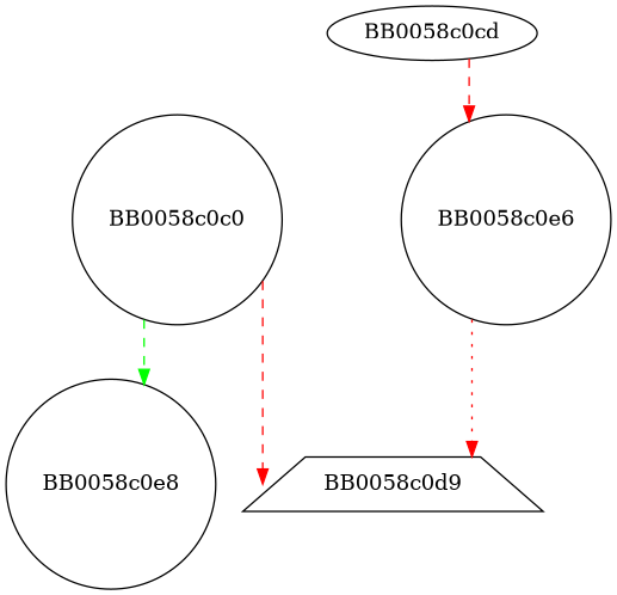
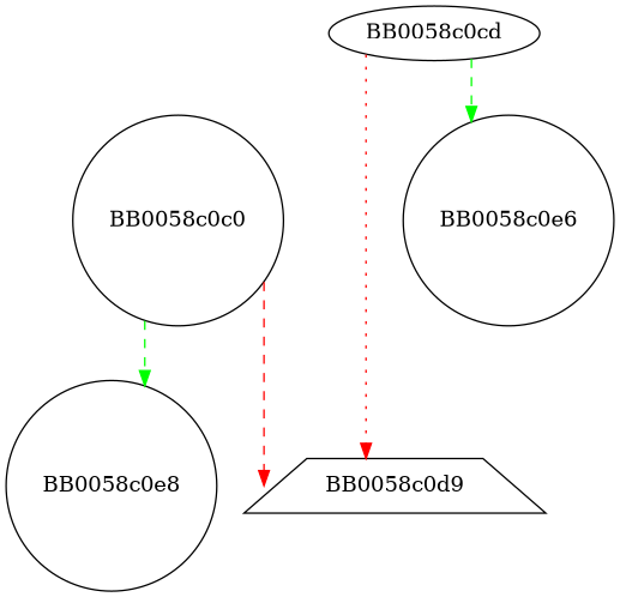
  digraph {
    splines=ortho
    node [shape=circle]
    edge [color=green style=dashed]
    BB0058c0c0
    BB0058c0e8
    BB0058c0d9 [shape=trapezium]
    BB0058c0cd [shape=ellipse]
    n5 [label=BB0058c0e6]
    BB0058c0c0 -> BB0058c0e8
    BB0058c0c0 -> BB0058c0d9 [color=red]
-   n5 -> BB0058c0d9 [color=red style=dotted]
-   BB0058c0cd -> n5 [color=red]
+   BB0058c0cd -> BB0058c0d9 [color=red style=dotted]
+   BB0058c0cd -> n5
  }
